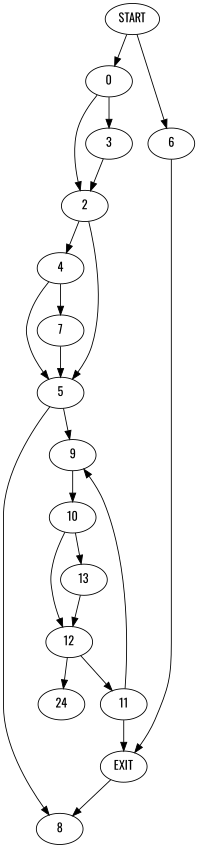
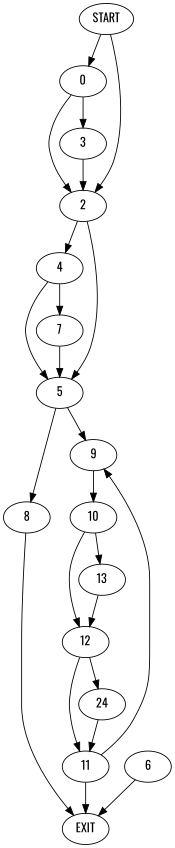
  digraph {
    fontname=Oswald
    node [fontname=Oswald]
    edge [fontname=Oswald]
    n1 [label=START]
    n2 [label=0]
    6
    2
    3
    n6 [label=EXIT]
    4
    5
    7
    8
    9
    10
    12
    13
    11
    n16 [label=24]
    n1 -> n2
-   n1 -> 6
+   n1 -> 2
    n2 -> 2
    n2 -> 3
    6 -> n6
    2 -> 4
    2 -> 5
    3 -> 2
    4 -> 5
    4 -> 7
    5 -> 8
    5 -> 9
    7 -> 5
-   n6 -> 8
+   8 -> n6
    9 -> 10
    10 -> 12
    10 -> 13
    12 -> 11
    12 -> n16
    13 -> 12
    11 -> n6
    11 -> 9
+   n16 -> 11
  }
